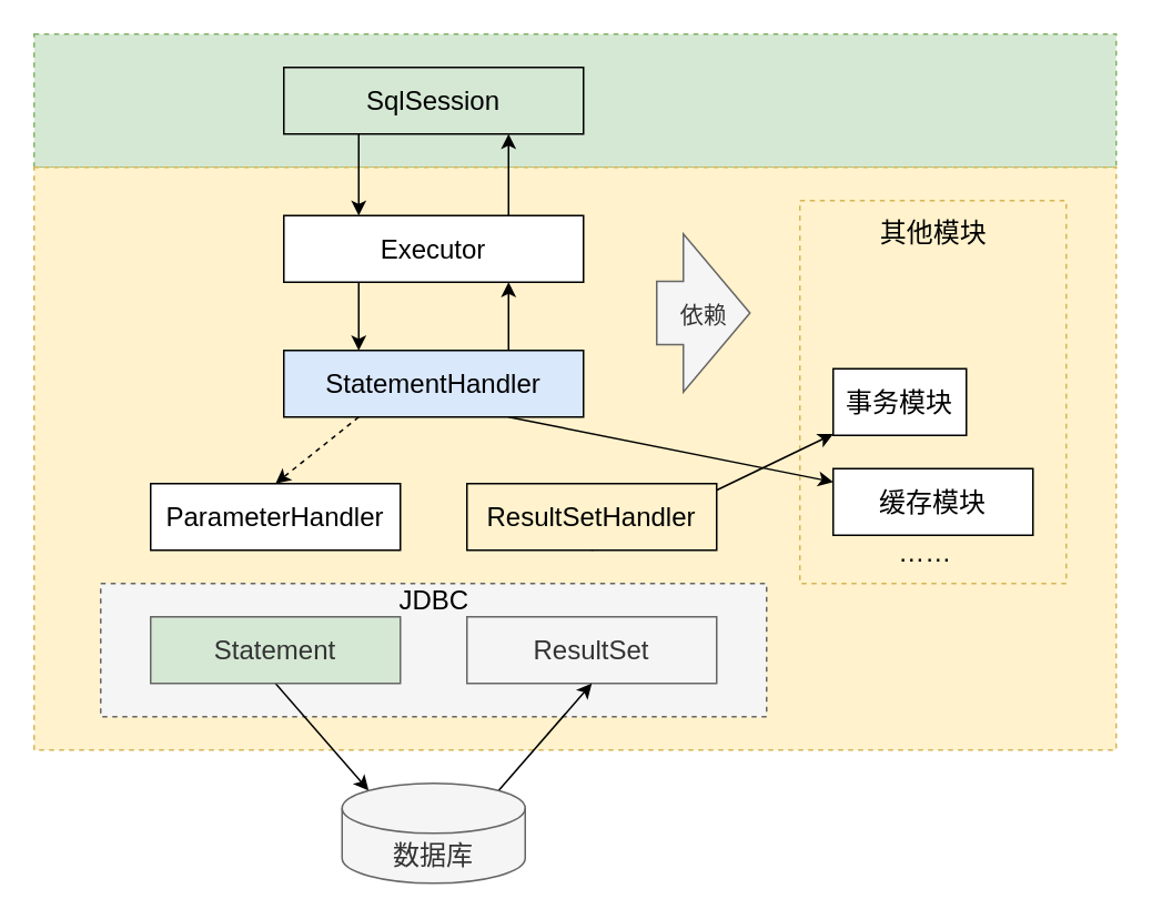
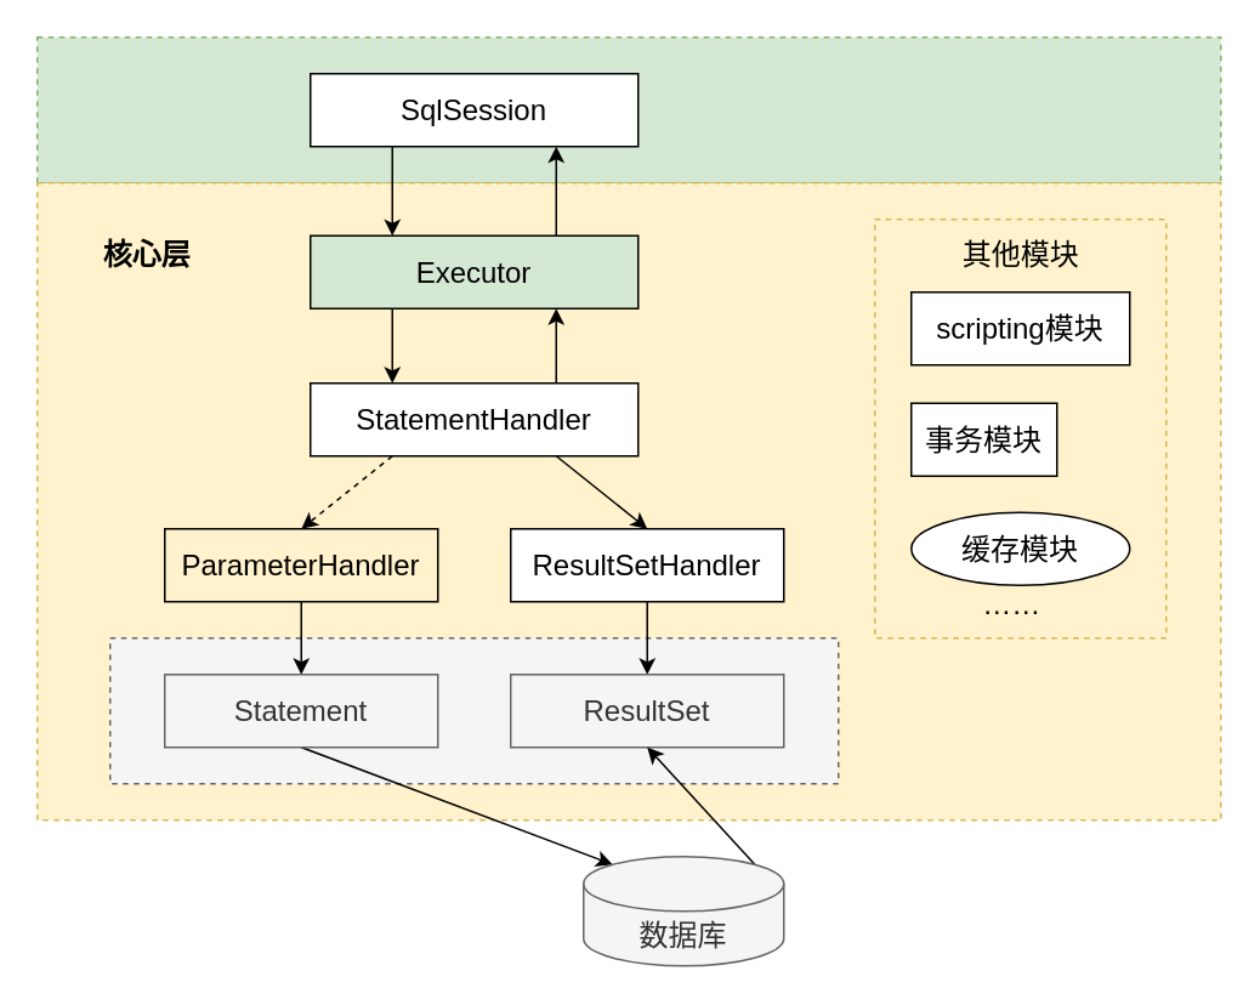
  <mxCell id="0" />
  <mxCell id="1" parent="0" />
  <mxCell id="2" value="" style="verticalLabelPosition=bottom;verticalAlign=top;html=1;shape=mxgraph.basic.rect;fillColor2=none;strokeWidth=1;size=20;indent=5;dashed=1;fontSize=16;fillColor=#d5e8d4;strokeColor=#82b366;" vertex="1" parent="1"><mxGeometry x="20" y="20" width="650" height="80" as="geometry" /></mxCell>
  <mxCell id="3" value="" style="verticalLabelPosition=bottom;verticalAlign=top;html=1;shape=mxgraph.basic.rect;fillColor2=none;strokeWidth=1;size=20;indent=5;dashed=1;fontSize=16;fillColor=#fff2cc;strokeColor=#d6b656;" vertex="1" parent="1"><mxGeometry x="20" y="100" width="650" height="350" as="geometry" /></mxCell>
  <mxCell id="4" value="" style="rounded=0;whiteSpace=wrap;html=1;fontSize=16;dashed=1;fillColor=#fff2cc;strokeColor=#d6b656;" vertex="1" parent="1"><mxGeometry x="480" y="120" width="160" height="230" as="geometry" /></mxCell>
  <mxCell id="5" value="" style="rounded=0;whiteSpace=wrap;html=1;fontSize=16;dashed=1;fillColor=#f5f5f5;strokeColor=#666666;fontColor=#333333;" vertex="1" parent="1"><mxGeometry x="60" y="350" width="400" height="80" as="geometry" /></mxCell>
  <mxCell id="6" style="edgeStyle=orthogonalEdgeStyle;rounded=0;orthogonalLoop=1;jettySize=auto;html=1;exitX=0.25;exitY=1;exitDx=0;exitDy=0;entryX=0.25;entryY=0;entryDx=0;entryDy=0;fontSize=16;" edge="1" parent="1" source="7" target="10"><mxGeometry relative="1" as="geometry" /></mxCell>
- <mxCell id="7" value="SqlSession" style="rounded=0;whiteSpace=wrap;html=1;fontSize=16;fillColor=#d5e8d4;" vertex="1" parent="1"><mxGeometry x="170" y="40" width="180" height="40" as="geometry" /></mxCell>
+ <mxCell id="7" value="SqlSession" style="rounded=0;whiteSpace=wrap;html=1;fontSize=16;" vertex="1" parent="1"><mxGeometry x="170" y="40" width="180" height="40" as="geometry" /></mxCell>
  <mxCell id="8" style="edgeStyle=orthogonalEdgeStyle;rounded=0;orthogonalLoop=1;jettySize=auto;html=1;exitX=0.75;exitY=0;exitDx=0;exitDy=0;entryX=0.75;entryY=1;entryDx=0;entryDy=0;fontSize=16;" edge="1" parent="1" source="10" target="7"><mxGeometry relative="1" as="geometry" /></mxCell>
  <mxCell id="9" style="edgeStyle=orthogonalEdgeStyle;rounded=0;orthogonalLoop=1;jettySize=auto;html=1;exitX=0.25;exitY=1;exitDx=0;exitDy=0;entryX=0.25;entryY=0;entryDx=0;entryDy=0;fontSize=16;" edge="1" parent="1" source="10" target="14"><mxGeometry relative="1" as="geometry" /></mxCell>
- <mxCell id="10" value="Executor" style="rounded=0;whiteSpace=wrap;html=1;fontSize=16;" vertex="1" parent="1"><mxGeometry x="170" y="129" width="180" height="40" as="geometry" /></mxCell>
+ <mxCell id="10" value="Executor" style="rounded=0;whiteSpace=wrap;html=1;fontSize=16;fillColor=#d5e8d4;" vertex="1" parent="1"><mxGeometry x="170" y="129" width="180" height="40" as="geometry" /></mxCell>
  <mxCell id="11" style="edgeStyle=orthogonalEdgeStyle;rounded=0;orthogonalLoop=1;jettySize=auto;html=1;exitX=0.75;exitY=0;exitDx=0;exitDy=0;entryX=0.75;entryY=1;entryDx=0;entryDy=0;fontSize=16;" edge="1" parent="1" source="14" target="10"><mxGeometry relative="1" as="geometry" /></mxCell>
  <mxCell id="12" style="rounded=0;orthogonalLoop=1;jettySize=auto;html=1;exitX=0.25;exitY=1;exitDx=0;exitDy=0;entryX=0.5;entryY=0;entryDx=0;entryDy=0;fontSize=16;dashed=1;" edge="1" parent="1" source="14" target="16"><mxGeometry relative="1" as="geometry" /></mxCell>
- <mxCell id="13" style="edgeStyle=none;rounded=0;orthogonalLoop=1;jettySize=auto;html=1;exitX=0.75;exitY=1;exitDx=0;exitDy=0;fontSize=16;" edge="1" parent="1" source="14" target="28"><mxGeometry relative="1" as="geometry" /></mxCell>
- <mxCell id="14" value="StatementHandler" style="rounded=0;whiteSpace=wrap;html=1;fontSize=16;fillColor=#dae8fc;" vertex="1" parent="1"><mxGeometry x="170" y="210" width="180" height="40" as="geometry" /></mxCell>
- <mxCell id="16" value="ParameterHandler" style="rounded=0;whiteSpace=wrap;html=1;fontSize=16;" vertex="1" parent="1"><mxGeometry x="90" y="290" width="150" height="40" as="geometry" /></mxCell>
- <mxCell id="17" style="edgeStyle=none;rounded=0;orthogonalLoop=1;jettySize=auto;html=1;exitX=0.5;exitY=1;exitDx=0;exitDy=0;fontSize=16;" edge="1" parent="1" source="18" target="27"><mxGeometry relative="1" as="geometry" /></mxCell>
- <mxCell id="18" value="ResultSetHandler" style="rounded=0;whiteSpace=wrap;html=1;fontSize=16;fillColor=#fff2cc;" vertex="1" parent="1"><mxGeometry x="280" y="290" width="150" height="40" as="geometry" /></mxCell>
+ <mxCell id="13" style="edgeStyle=none;rounded=0;orthogonalLoop=1;jettySize=auto;html=1;exitX=0.75;exitY=1;exitDx=0;exitDy=0;entryX=0.5;entryY=0;entryDx=0;entryDy=0;fontSize=16;" edge="1" parent="1" source="14" target="18"><mxGeometry relative="1" as="geometry" /></mxCell>
+ <mxCell id="14" value="StatementHandler" style="rounded=0;whiteSpace=wrap;html=1;fontSize=16;" vertex="1" parent="1"><mxGeometry x="170" y="210" width="180" height="40" as="geometry" /></mxCell>
+ <mxCell id="15" style="edgeStyle=none;rounded=0;orthogonalLoop=1;jettySize=auto;html=1;exitX=0.5;exitY=1;exitDx=0;exitDy=0;entryX=0.5;entryY=0;entryDx=0;entryDy=0;fontSize=16;" edge="1" parent="1" source="16" target="20"><mxGeometry relative="1" as="geometry" /></mxCell>
+ <mxCell id="16" value="ParameterHandler" style="rounded=0;whiteSpace=wrap;html=1;fontSize=16;fillColor=#fff2cc;" vertex="1" parent="1"><mxGeometry x="90" y="290" width="150" height="40" as="geometry" /></mxCell>
+ <mxCell id="17" style="edgeStyle=none;rounded=0;orthogonalLoop=1;jettySize=auto;html=1;exitX=0.5;exitY=1;exitDx=0;exitDy=0;entryX=0.5;entryY=0;entryDx=0;entryDy=0;fontSize=16;" edge="1" parent="1" source="18" target="21"><mxGeometry relative="1" as="geometry" /></mxCell>
+ <mxCell id="18" value="ResultSetHandler" style="rounded=0;whiteSpace=wrap;html=1;fontSize=16;" vertex="1" parent="1"><mxGeometry x="280" y="290" width="150" height="40" as="geometry" /></mxCell>
  <mxCell id="19" style="edgeStyle=none;rounded=0;orthogonalLoop=1;jettySize=auto;html=1;exitX=0.5;exitY=1;exitDx=0;exitDy=0;entryX=0.145;entryY=0;entryDx=0;entryDy=4.35;entryPerimeter=0;fontSize=16;" edge="1" parent="1" source="20" target="23"><mxGeometry relative="1" as="geometry" /></mxCell>
- <mxCell id="20" value="Statement" style="rounded=0;whiteSpace=wrap;html=1;fontSize=16;fillColor=#d5e8d4;strokeColor=#666666;fontColor=#333333;" vertex="1" parent="1"><mxGeometry x="90" y="370" width="150" height="40" as="geometry" /></mxCell>
+ <mxCell id="20" value="Statement" style="rounded=0;whiteSpace=wrap;html=1;fontSize=16;fillColor=#f5f5f5;strokeColor=#666666;fontColor=#333333;" vertex="1" parent="1"><mxGeometry x="90" y="370" width="150" height="40" as="geometry" /></mxCell>
  <mxCell id="21" value="ResultSet" style="rounded=0;whiteSpace=wrap;html=1;fontSize=16;fillColor=#f5f5f5;strokeColor=#666666;fontColor=#333333;" vertex="1" parent="1"><mxGeometry x="280" y="370" width="150" height="40" as="geometry" /></mxCell>
  <mxCell id="22" style="edgeStyle=none;rounded=0;orthogonalLoop=1;jettySize=auto;html=1;exitX=0.855;exitY=0;exitDx=0;exitDy=4.35;exitPerimeter=0;entryX=0.5;entryY=1;entryDx=0;entryDy=0;fontSize=16;" edge="1" parent="1" source="23" target="21"><mxGeometry relative="1" as="geometry" /></mxCell>
- <mxCell id="23" value="数据库" style="shape=cylinder3;whiteSpace=wrap;html=1;boundedLbl=1;backgroundOutline=1;size=15;fontSize=16;fillColor=#f5f5f5;strokeColor=#666666;fontColor=#333333;" vertex="1" parent="1"><mxGeometry x="205" y="470" width="110" height="60" as="geometry" /></mxCell>
- <mxCell id="24" value="JDBC" style="text;html=1;align=center;verticalAlign=middle;resizable=0;points=[];autosize=1;fontSize=16;" vertex="1" parent="1"><mxGeometry x="230" y="350" width="60" height="20" as="geometry" /></mxCell>
+ <mxCell id="23" value="数据库" style="shape=cylinder3;whiteSpace=wrap;html=1;boundedLbl=1;backgroundOutline=1;size=15;fontSize=16;fillColor=#f5f5f5;strokeColor=#666666;fontColor=#333333;" vertex="1" parent="1"><mxGeometry x="320" y="470" width="110" height="60" as="geometry" /></mxCell>
+ <mxCell id="25" value="核心层" style="text;html=1;align=center;verticalAlign=middle;resizable=0;points=[];autosize=1;fontSize=16;fontStyle=1" vertex="1" parent="1"><mxGeometry x="50" y="129" width="60" height="20" as="geometry" /></mxCell>
+ <mxCell id="26" value="scripting模块" style="rounded=0;whiteSpace=wrap;html=1;fontSize=16;" vertex="1" parent="1"><mxGeometry x="500" y="160" width="120" height="40" as="geometry" /></mxCell>
  <mxCell id="27" value="事务模块" style="rounded=0;whiteSpace=wrap;html=1;fontSize=16;" vertex="1" parent="1"><mxGeometry x="500" y="221" width="80" height="40" as="geometry" /></mxCell>
- <mxCell id="28" value="缓存模块" style="rounded=0;whiteSpace=wrap;html=1;fontSize=16;" vertex="1" parent="1"><mxGeometry x="500" y="281" width="120" height="40" as="geometry" /></mxCell>
+ <mxCell id="28" value="缓存模块" style="ellipse;whiteSpace=wrap;html=1;fontSize=16;" vertex="1" parent="1"><mxGeometry x="500" y="281" width="120" height="40" as="geometry" /></mxCell>
  <mxCell id="29" value="其他模块" style="text;html=1;align=center;verticalAlign=middle;resizable=0;points=[];autosize=1;fontSize=16;" vertex="1" parent="1"><mxGeometry x="520" y="129" width="80" height="20" as="geometry" /></mxCell>
  <mxCell id="30" value="……" style="text;html=1;align=center;verticalAlign=middle;resizable=0;points=[];autosize=1;fontSize=16;" vertex="1" parent="1"><mxGeometry x="530" y="321" width="50" height="20" as="geometry" /></mxCell>
- <mxCell id="31" value="&lt;font style=&quot;font-size: 14px&quot;&gt;依赖&lt;/font&gt;" style="html=1;shadow=0;dashed=0;align=center;verticalAlign=middle;shape=mxgraph.arrows2.arrow;dy=0.6;dx=40;notch=0;fontSize=16;fillColor=#f5f5f5;strokeColor=#666666;fontColor=#333333;" vertex="1" parent="1"><mxGeometry x="394" y="140" width="56" height="95" as="geometry" /></mxCell>
